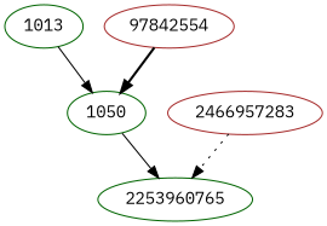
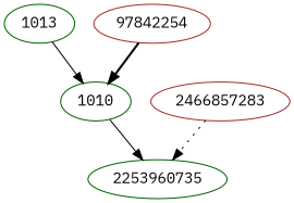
  strict digraph {
    fontname="IBM Plex Mono"
    node [color=darkgreen fontname="IBM Plex Mono"]
    edge [fontname="IBM Plex Mono" style=solid]
    1013
-   1010 [label=1050]
-   2253960765
-   2466857283 [color=brown label=2466957283]
-   97842554 [color=brown]
+   1010
+   2253960765 [label=2253960735]
+   2466857283 [color=brown]
+   97842554 [color=brown label=97842254]
    1013 -> 1010
    1010 -> 2253960765
    2466857283 -> 2253960765 [style=dotted]
    97842554 -> 1010 [style=bold]
  }
